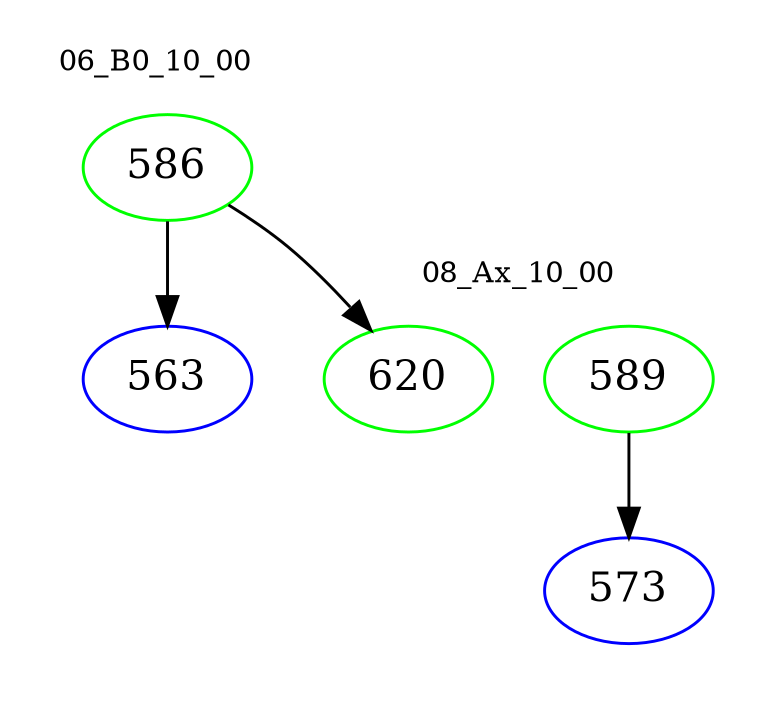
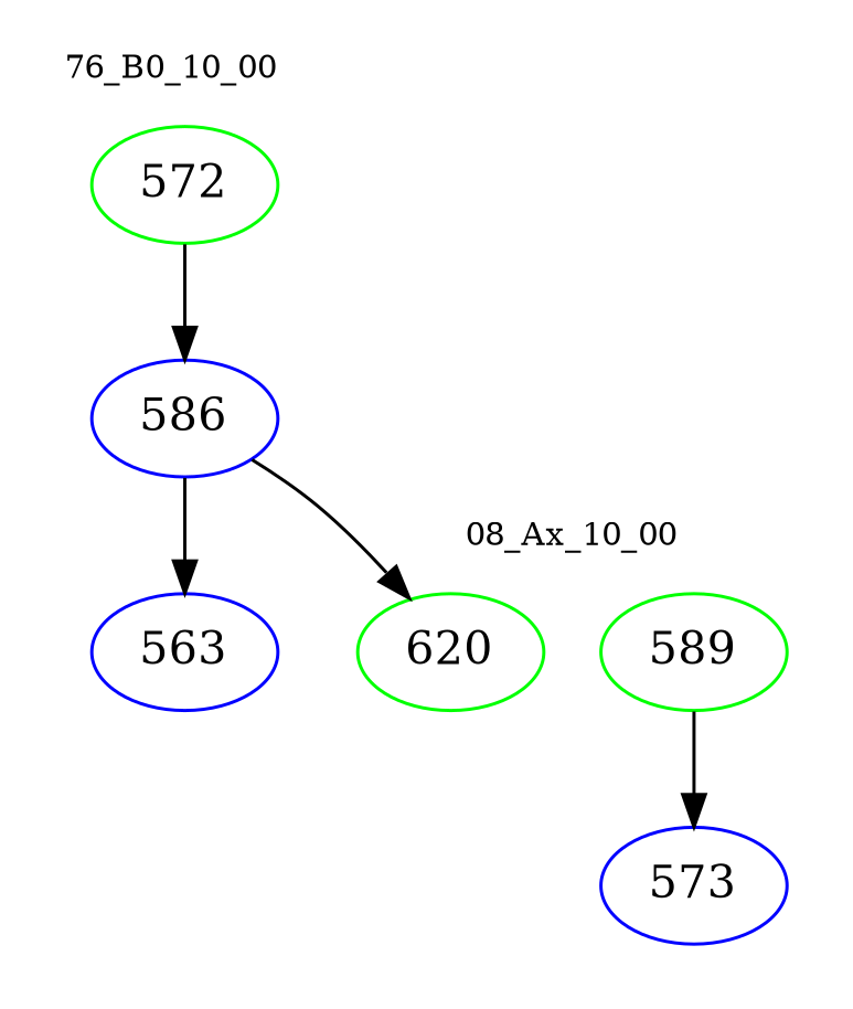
  digraph {
    node [color=green]
    edge [color=black]
    n1 [label=589]
    n2 [color=blue label=573]
    n3 [label=620]
-   n5 [label=586]
+   n4 [label=572]
+   n5 [color=blue label=586]
    n6 [color=blue label=563]
    subgraph cluster_1 {
      color=white
      fontsize=10
      label="08_Ax_10_00"
      n1
      n2
      n3
    }
    subgraph cluster_2 {
      color=white
      fontsize=10
-     label="06_B0_10_00"
+     label="76_B0_10_00"
+     n4
      n5
      n6
    }
    n1 -> n2
+   n4 -> n5
    n5 -> n3
    n5 -> n6
  }
